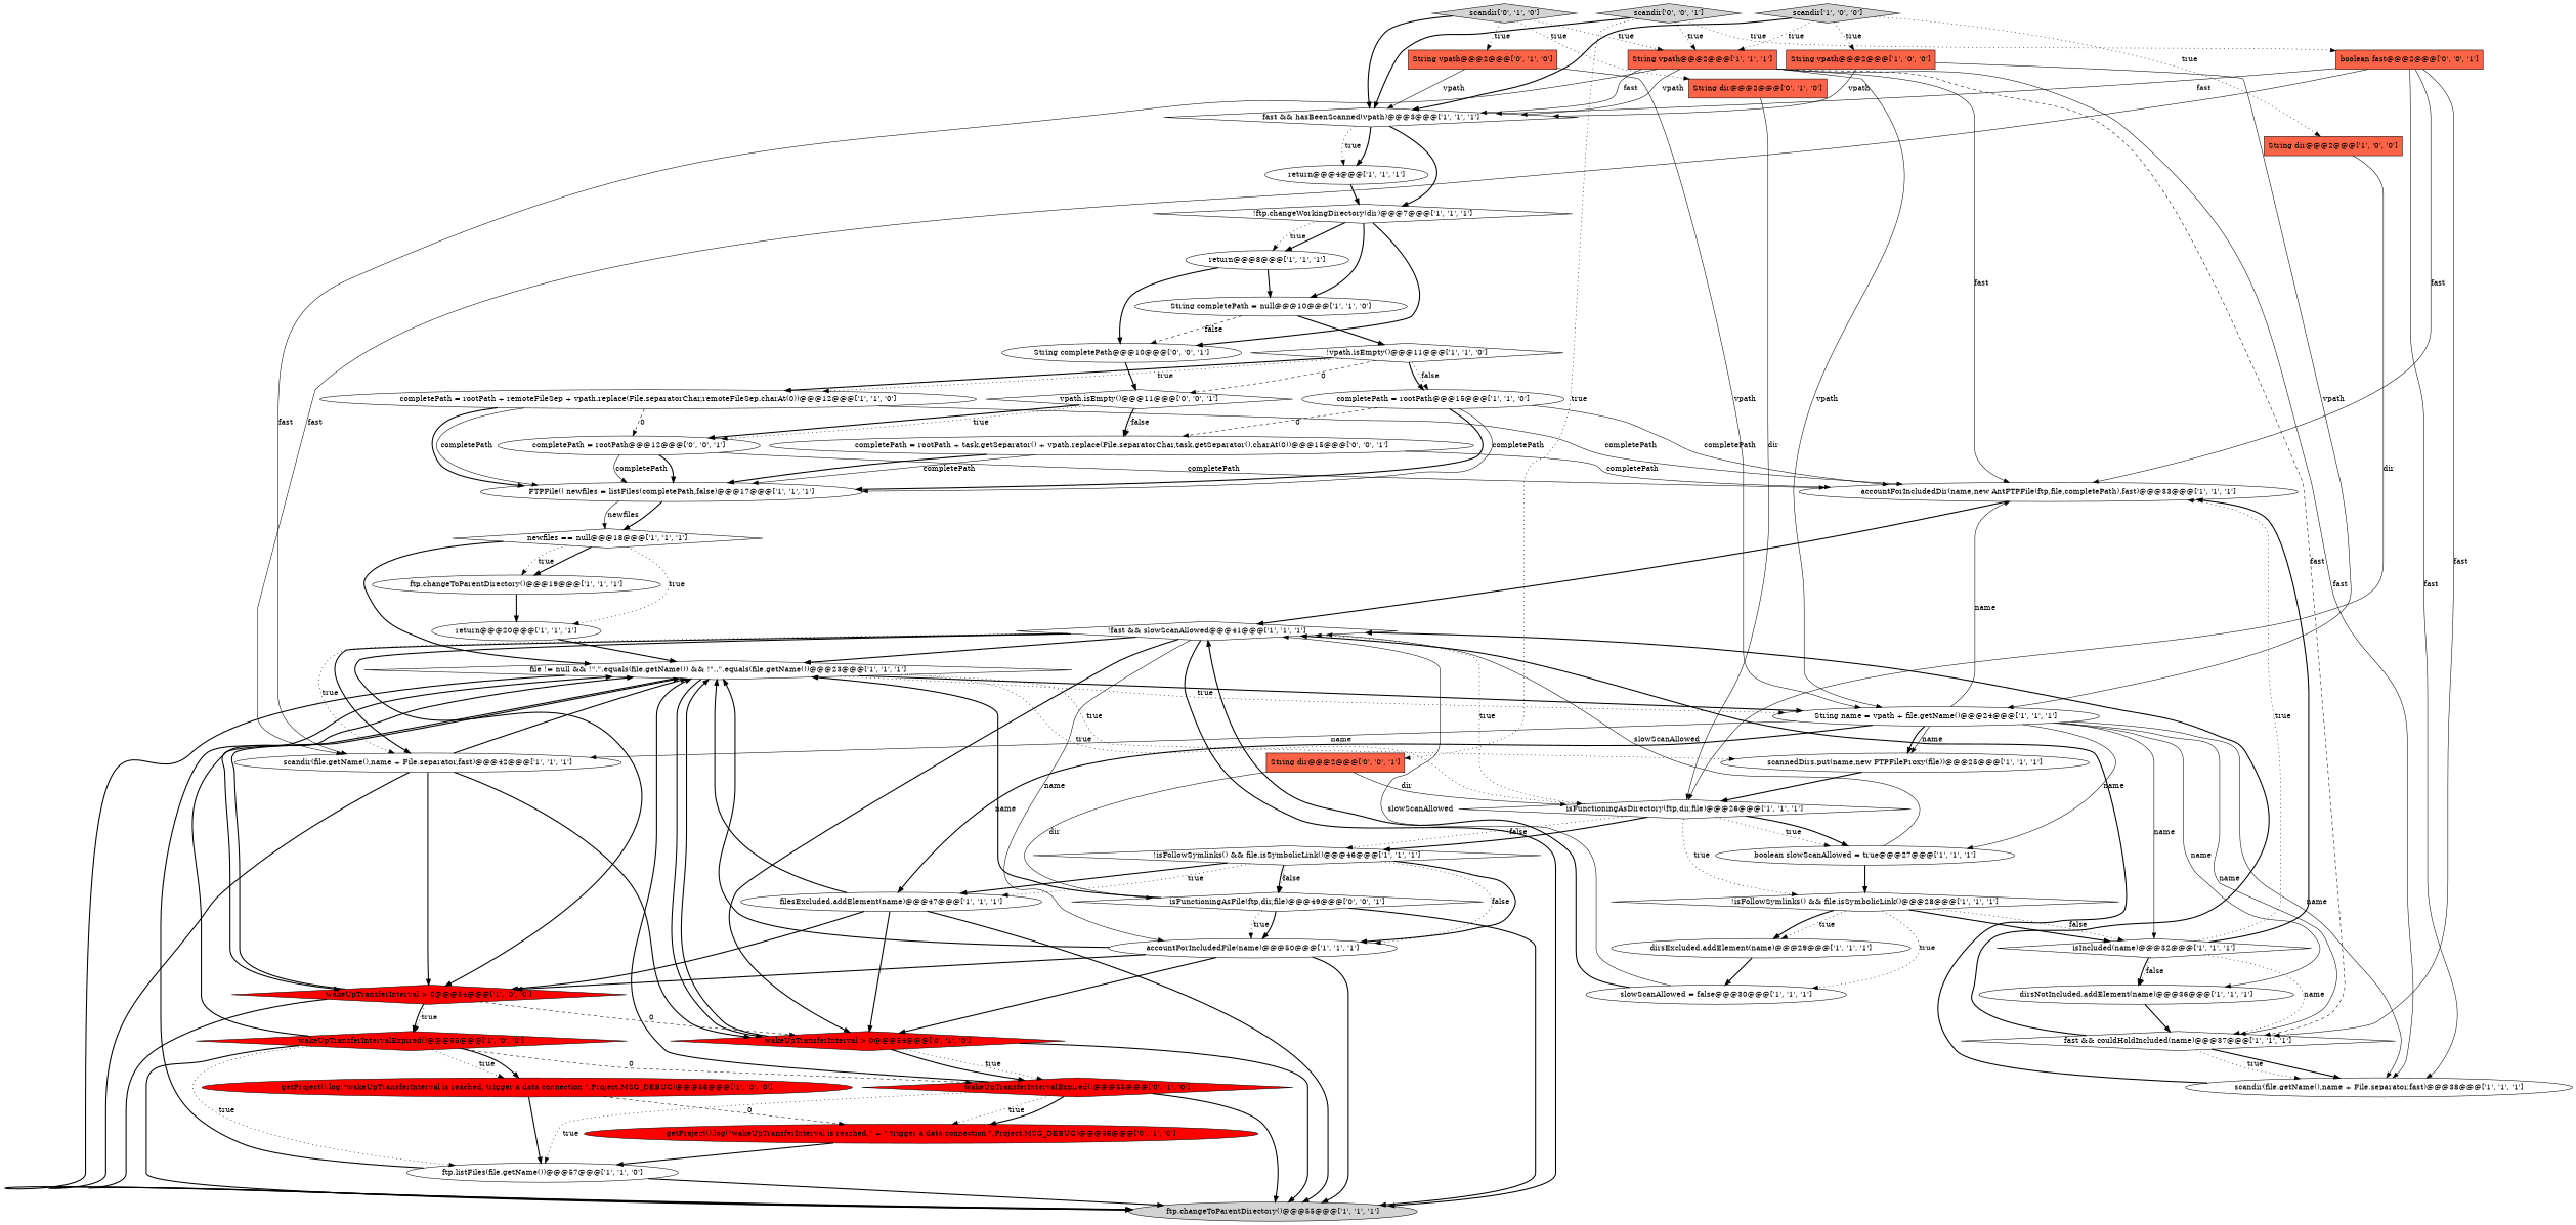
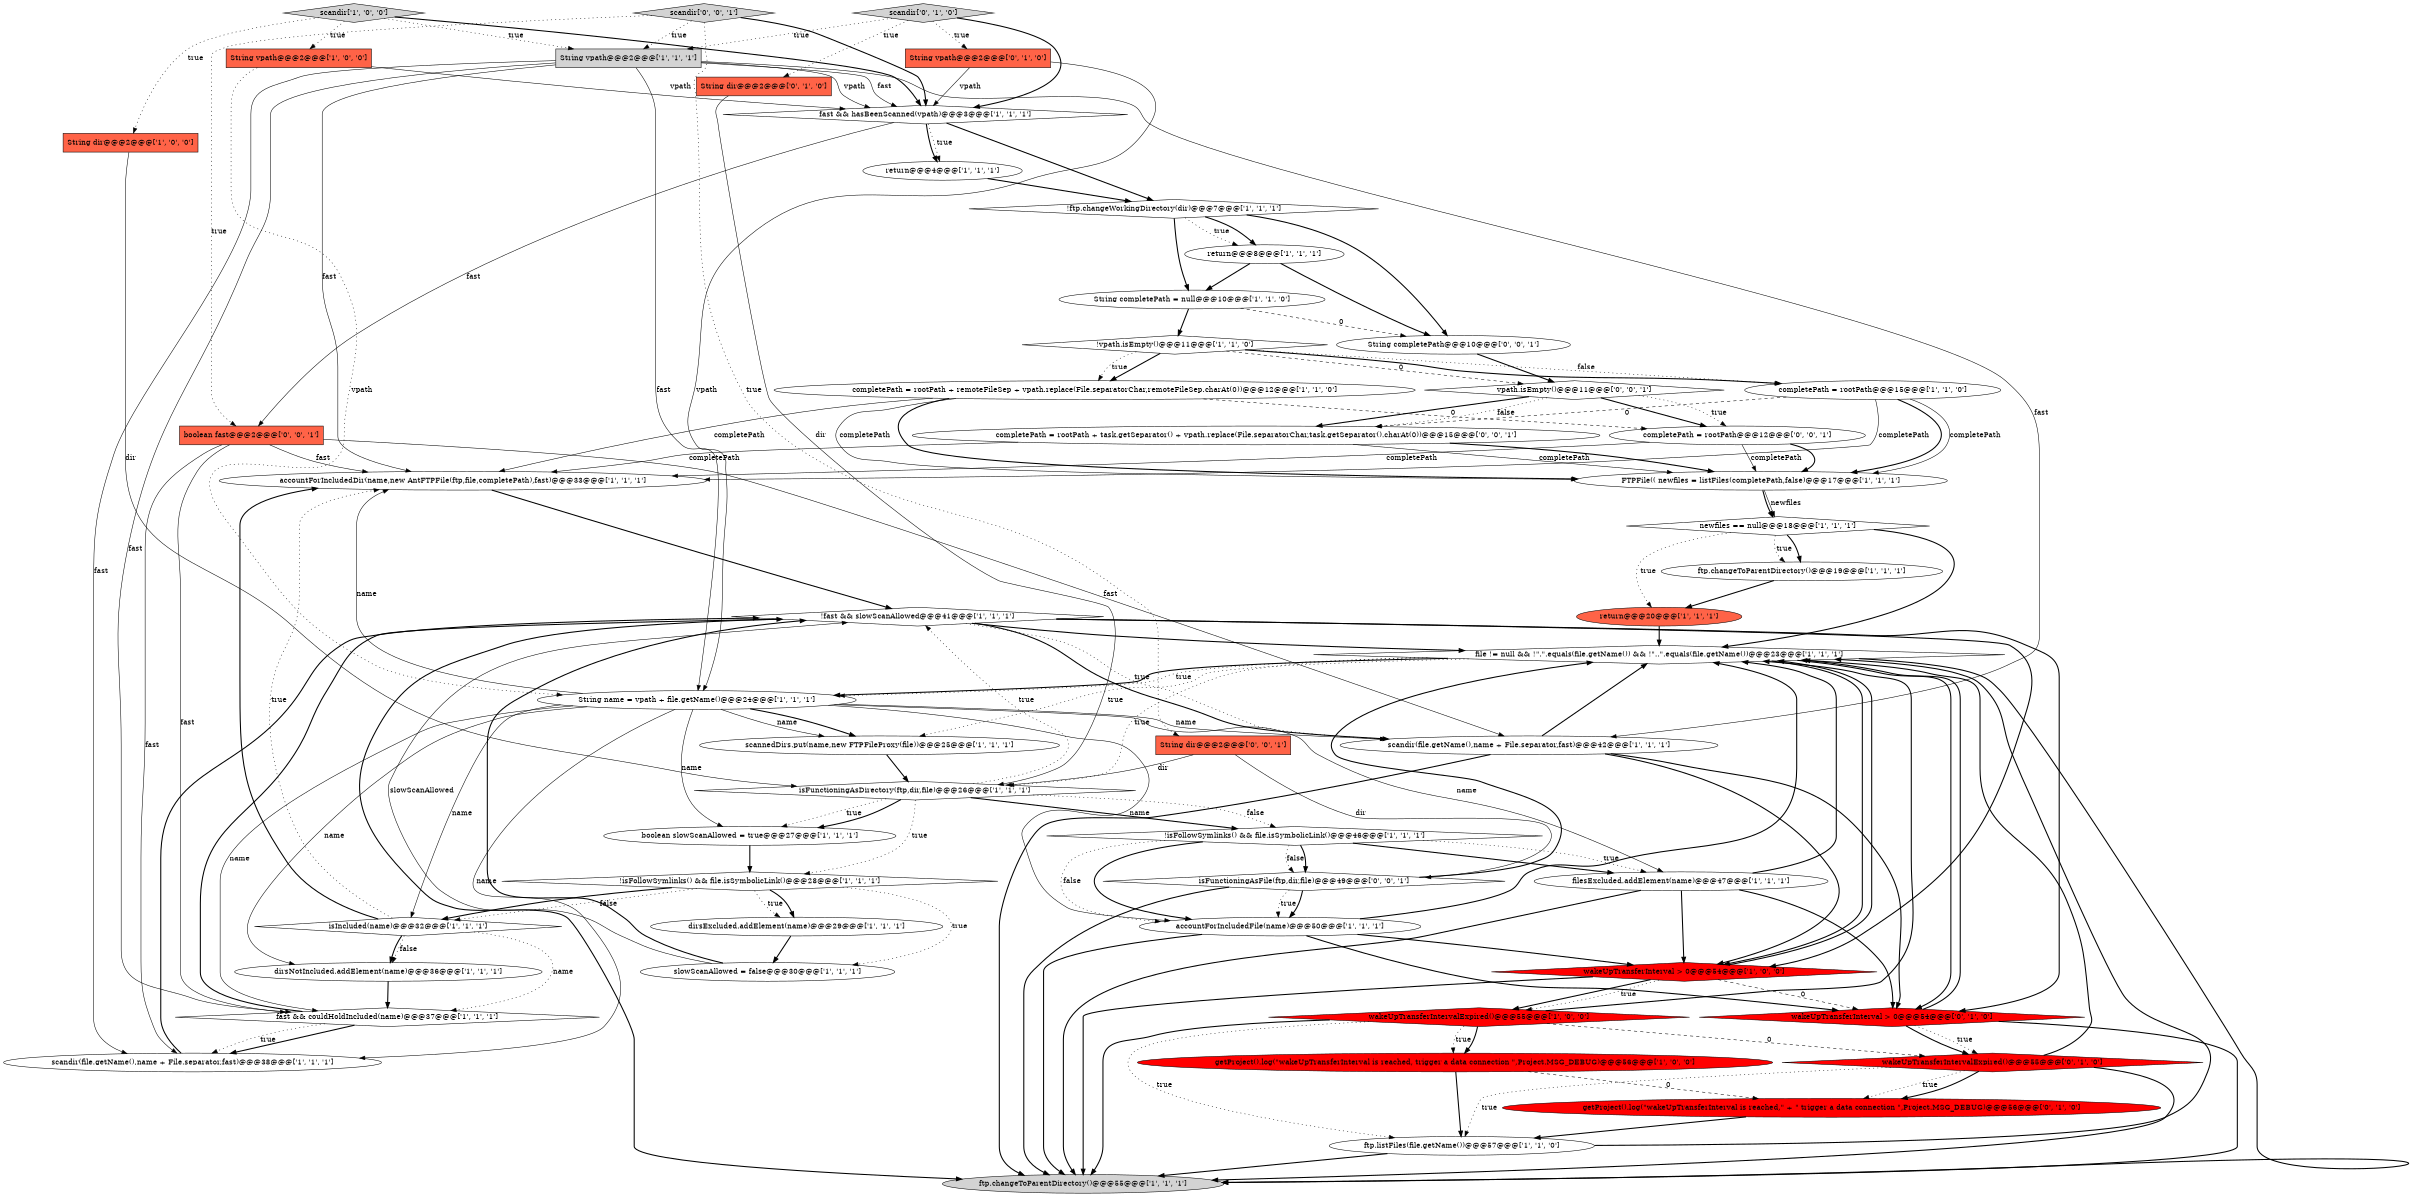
  digraph {
    node [fillcolor=white shape=ellipse style=filled]
    edge [style=bold]
    n1 [label="completePath = rootPath + task.getSeparator() + vpath.replace(File.separatorChar,task.getSeparator().charAt(0))@@@15@@@['0', '0', '1']"]
    n2 [label="accountForIncludedDir(name,new AntFTPFile(ftp,file,completePath),fast)@@@33@@@['1', '1', '1']"]
    n3 [label="FTPFile(( newfiles = listFiles(completePath,false)@@@17@@@['1', '1', '1']"]
    n4 [label="!fast && slowScanAllowed@@@41@@@['1', '1', '1']" shape=diamond]
    n5 [label="newfiles == null@@@18@@@['1', '1', '1']" shape=diamond]
    n6 [label="filesExcluded.addElement(name)@@@47@@@['1', '1', '1']"]
    n7 [label="file != null && !\".\".equals(file.getName()) && !\"..\".equals(file.getName())@@@23@@@['1', '1', '1']" shape=diamond]
    n8 [fillcolor=red label="wakeUpTransferInterval > 0@@@54@@@['0', '1', '0']" shape=diamond]
    n9 [fillcolor=red label="wakeUpTransferInterval > 0@@@54@@@['1', '0', '0']" shape=diamond]
    n10 [fillcolor=lightgray label="ftp.changeToParentDirectory()@@@55@@@['1', '1', '1']"]
    n11 [label="isFunctioningAsDirectory(ftp,dir,file)@@@26@@@['1', '1', '1']" shape=diamond]
    n12 [label="scannedDirs.put(name,new FTPFileProxy(file))@@@25@@@['1', '1', '1']"]
    n13 [label="String name = vpath + file.getName()@@@24@@@['1', '1', '1']"]
    n14 [fillcolor=red label="wakeUpTransferIntervalExpired()@@@55@@@['0', '1', '0']" shape=diamond]
    n15 [fillcolor=red label="wakeUpTransferIntervalExpired()@@@55@@@['1', '0', '0']" shape=diamond]
    n16 [label="!isFollowSymlinks() && file.isSymbolicLink()@@@28@@@['1', '1', '1']" shape=diamond]
    n17 [label="boolean slowScanAllowed = true@@@27@@@['1', '1', '1']"]
    n18 [label="!isFollowSymlinks() && file.isSymbolicLink()@@@46@@@['1', '1', '1']" shape=diamond]
    n19 [label="fast && couldHoldIncluded(name)@@@37@@@['1', '1', '1']" shape=diamond]
    n20 [label="scandir(file.getName(),name + File.separator,fast)@@@38@@@['1', '1', '1']"]
    n21 [label="scandir(file.getName(),name + File.separator,fast)@@@42@@@['1', '1', '1']"]
    n22 [label="dirsNotIncluded.addElement(name)@@@36@@@['1', '1', '1']"]
    n23 [label="isIncluded(name)@@@32@@@['1', '1', '1']" shape=diamond]
    n24 [label="accountForIncludedFile(name)@@@50@@@['1', '1', '1']"]
    n25 [fillcolor=red label="getProject().log(\"wakeUpTransferInterval is reached,\" + \" trigger a data connection \",Project.MSG_DEBUG)@@@56@@@['0', '1', '0']"]
    n26 [label="ftp.listFiles(file.getName())@@@57@@@['1', '1', '0']"]
    n27 [fillcolor=red label="getProject().log(\"wakeUpTransferInterval is reached, trigger a data connection \",Project.MSG_DEBUG)@@@56@@@['1', '0', '0']"]
    n28 [fillcolor=tomato label="String vpath@@@2@@@['0', '1', '0']" shape=box]
    n29 [label="fast && hasBeenScanned(vpath)@@@3@@@['1', '1', '1']" shape=diamond]
    n30 [label="return@@@4@@@['1', '1', '1']"]
    n31 [label="!ftp.changeWorkingDirectory(dir)@@@7@@@['1', '1', '1']" shape=diamond]
    n32 [label="dirsExcluded.addElement(name)@@@29@@@['1', '1', '1']"]
    n33 [label="slowScanAllowed = false@@@30@@@['1', '1', '1']"]
    n34 [label="isFunctioningAsFile(ftp,dir,file)@@@49@@@['0', '0', '1']" shape=diamond]
    n35 [label="String completePath@@@10@@@['0', '0', '1']"]
    n36 [label="vpath.isEmpty()@@@11@@@['0', '0', '1']" shape=diamond]
    n37 [label="completePath = rootPath@@@12@@@['0', '0', '1']"]
    n38 [label="ftp.changeToParentDirectory()@@@19@@@['1', '1', '1']"]
-   n39 [label="return@@@20@@@['1', '1', '1']"]
-   n40 [fillcolor=tomato label="String vpath@@@2@@@['1', '1', '1']" shape=box]
+   n39 [fillcolor=tomato label="return@@@20@@@['1', '1', '1']"]
+   n40 [fillcolor=lightgray label="String vpath@@@2@@@['1', '1', '1']" shape=box]
    n41 [label="String completePath = null@@@10@@@['1', '1', '0']"]
    n42 [label="return@@@8@@@['1', '1', '1']"]
    n43 [label="completePath = rootPath@@@15@@@['1', '1', '0']"]
    n44 [fillcolor=tomato label="String dir@@@2@@@['0', '0', '1']" shape=box]
    n45 [label="!vpath.isEmpty()@@@11@@@['1', '1', '0']" shape=diamond]
    n46 [label="completePath = rootPath + remoteFileSep + vpath.replace(File.separatorChar,remoteFileSep.charAt(0))@@@12@@@['1', '1', '0']"]
    n47 [fillcolor=tomato label="String vpath@@@2@@@['1', '0', '0']" shape=box]
    n48 [fillcolor=lightgray label="scandir['1', '0', '0']" shape=diamond]
    n49 [fillcolor=tomato label="String dir@@@2@@@['1', '0', '0']" shape=box]
    n50 [fillcolor=lightgray label="scandir['0', '1', '0']" shape=diamond]
    n51 [fillcolor=tomato label="String dir@@@2@@@['0', '1', '0']" shape=box]
    n52 [fillcolor=lightgray label="scandir['0', '0', '1']" shape=diamond]
    n53 [fillcolor=tomato label="boolean fast@@@2@@@['0', '0', '1']" shape=box]
    n1 -> n2 [label=completePath style=solid]
    n1 -> n3 [label=completePath style=solid]
    n1 -> n3
    n2 -> n4
    n3 -> n5
    n3 -> n5 [label=newfiles style=solid]
    n4 -> n7
    n4 -> n8
    n4 -> n9
    n4 -> n10
    n4 -> n21
    n4 -> n21 [label=true style=dotted]
    n5 -> n7
    n5 -> n38
    n5 -> n38 [label=true style=dotted]
    n5 -> n39 [label=true style=dotted]
    n6 -> n7
    n6 -> n8
    n6 -> n9
    n6 -> n10
    n7 -> n8
    n7 -> n9
    n7 -> n10
    n7 -> n11 [label=true style=dotted]
    n7 -> n12 [label=true style=dotted]
    n7 -> n13 [label=true style=dotted]
    n7 -> n13
    n8 -> n7
    n8 -> n10
    n8 -> n14 [label=true style=dotted]
    n8 -> n14
    n9 -> n7
    n9 -> n8 [label=0 style=dashed]
    n9 -> n10
    n9 -> n15
    n9 -> n15 [label=true style=dotted]
    n11 -> n4 [label=true style=dotted]
    n11 -> n16 [label=true style=dotted]
    n11 -> n17 [label=true style=dotted]
    n11 -> n17
    n11 -> n18 [label=false style=dotted]
    n11 -> n18
    n12 -> n11
    n13 -> n2 [label=name style=solid]
-   n13 -> n6 [label=name]
+   n13 -> n6 [label=name style=solid]
    n13 -> n12 [label=name style=solid]
    n13 -> n12
    n13 -> n17 [label=name style=solid]
    n13 -> n19 [label=name style=solid]
    n13 -> n20 [label=name style=solid]
    n13 -> n21 [label=name style=solid]
    n13 -> n22 [label=name style=solid]
    n13 -> n23 [label=name style=solid]
-   n4 -> n24 [label=name style=solid]
+   n13 -> n24 [label=name style=solid]
    n14 -> n7
    n14 -> n10
    n14 -> n25 [label=true style=dotted]
    n14 -> n25
    n14 -> n26 [label=true style=dotted]
    n15 -> n7
    n15 -> n10
    n15 -> n14 [label=0 style=dashed]
    n15 -> n26 [label=true style=dotted]
    n15 -> n27 [label=true style=dotted]
    n15 -> n27
    n16 -> n23 [label=false style=dotted]
    n16 -> n23
    n16 -> n32 [label=true style=dotted]
    n16 -> n32
    n16 -> n33 [label=true style=dotted]
-   n17 -> n4 [label=slowScanAllowed style=solid]
    n17 -> n16
    n18 -> n6 [label=true style=dotted]
    n18 -> n6
    n18 -> n24 [label=false style=dotted]
    n18 -> n24
    n18 -> n34 [label=false style=dotted]
    n18 -> n34
    n19 -> n4
    n19 -> n20
    n19 -> n20 [label=true style=dotted]
    n20 -> n4
    n21 -> n7
    n21 -> n8
    n21 -> n9
    n21 -> n10
    n22 -> n19
    n23 -> n2 [label=true style=dotted]
    n23 -> n2
    n23 -> n19 [label=name style=dotted]
    n23 -> n22
    n23 -> n22 [label=false style=dotted]
    n24 -> n7
    n24 -> n8
    n24 -> n9
    n24 -> n10
    n25 -> n26
    n26 -> n7
    n26 -> n10
    n27 -> n25 [label=0 style=dashed]
    n27 -> n26
    n28 -> n13 [label=vpath style=solid]
    n28 -> n29 [label=vpath style=solid]
    n29 -> n30
    n29 -> n30 [label=true style=dotted]
    n29 -> n31
    n30 -> n31
    n31 -> n35
    n31 -> n41
    n31 -> n42
    n31 -> n42 [label=true style=dotted]
    n32 -> n33
    n33 -> n4
    n33 -> n4 [label=slowScanAllowed style=solid]
    n34 -> n7
    n34 -> n10
    n34 -> n24 [label=true style=dotted]
    n34 -> n24
    n35 -> n36
    n36 -> n1 [label=false style=dotted]
    n36 -> n1
    n36 -> n37
    n36 -> n37 [label=true style=dotted]
    n37 -> n2 [label=completePath style=solid]
    n37 -> n3
    n37 -> n3 [label=completePath style=solid]
    n38 -> n39
    n39 -> n7
    n40 -> n2 [label=fast style=solid]
-   n40 -> n13 [label=vpath style=solid]
-   n40 -> n19 [label=fast style=dashed]
+   n40 -> n13 [label=fast style=solid]
+   n40 -> n19 [label=fast style=solid]
    n40 -> n20 [label=fast style=solid]
    n40 -> n21 [label=fast style=solid]
    n40 -> n29 [label=vpath style=solid]
    n40 -> n29 [label=fast style=solid]
-   n41 -> n35 [label=false style=dashed]
+   n41 -> n35 [label=0 style=dashed]
    n41 -> n45
    n42 -> n35
    n42 -> n41
    n43 -> n1 [label=0 style=dashed]
    n43 -> n2 [label=completePath style=solid]
    n43 -> n3
    n43 -> n3 [label=completePath style=solid]
    n44 -> n11 [label=dir style=solid]
    n44 -> n34 [label=dir style=solid]
    n45 -> n36 [label=0 style=dashed]
    n45 -> n43 [label=false style=dotted]
    n45 -> n43
    n45 -> n46
    n45 -> n46 [label=true style=dotted]
    n46 -> n2 [label=completePath style=solid]
    n46 -> n3 [label=completePath style=solid]
    n46 -> n3
    n46 -> n37 [label=0 style=dashed]
-   n47 -> n13 [label=vpath style=solid]
+   n47 -> n13 [label=vpath style=dotted]
    n47 -> n29 [label=vpath style=solid]
    n48 -> n29
    n48 -> n40 [label=true style=dotted]
    n48 -> n47 [label=true style=dotted]
    n48 -> n49 [label=true style=dotted]
    n49 -> n11 [label=dir style=solid]
    n50 -> n28 [label=true style=dotted]
    n50 -> n29
    n50 -> n40 [label=true style=dotted]
    n50 -> n51 [label=true style=dotted]
    n51 -> n11 [label=dir style=solid]
    n52 -> n29
    n52 -> n40 [label=true style=dotted]
    n52 -> n44 [label=true style=dotted]
    n52 -> n53 [label=true style=dotted]
    n53 -> n2 [label=fast style=solid]
    n53 -> n19 [label=fast style=solid]
    n53 -> n20 [label=fast style=solid]
    n53 -> n21 [label=fast style=solid]
-   n53 -> n29 [label=fast style=solid]
+   n29 -> n53 [label=fast style=solid]
  }
